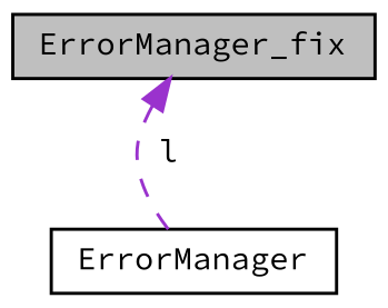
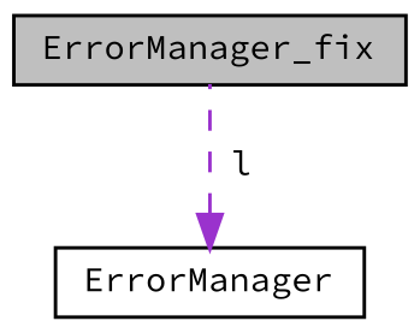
  digraph {
    fontname="Source Code Pro"
    node [color=black fontname="Source Code Pro" fontsize=10 shape=record style=filled]
    n1 [fillcolor=grey75 fontcolor=black height=0.2 label=ErrorManager_fix width=0.4]
    n2 [fillcolor=white height=0.2 label=ErrorManager width=0.4]
-   n1 -> n2 [color=darkorchid3 dir=back fontname="Source Code Pro" fontsize=10 label=" l" labelfontname=Helvetica labelfontsize=10 style=dashed]
+   n2 -> n1 [color=darkorchid3 dir=back fontname="Source Code Pro" fontsize=10 label=" l" labelfontname=Helvetica labelfontsize=10 style=dashed]
  }
